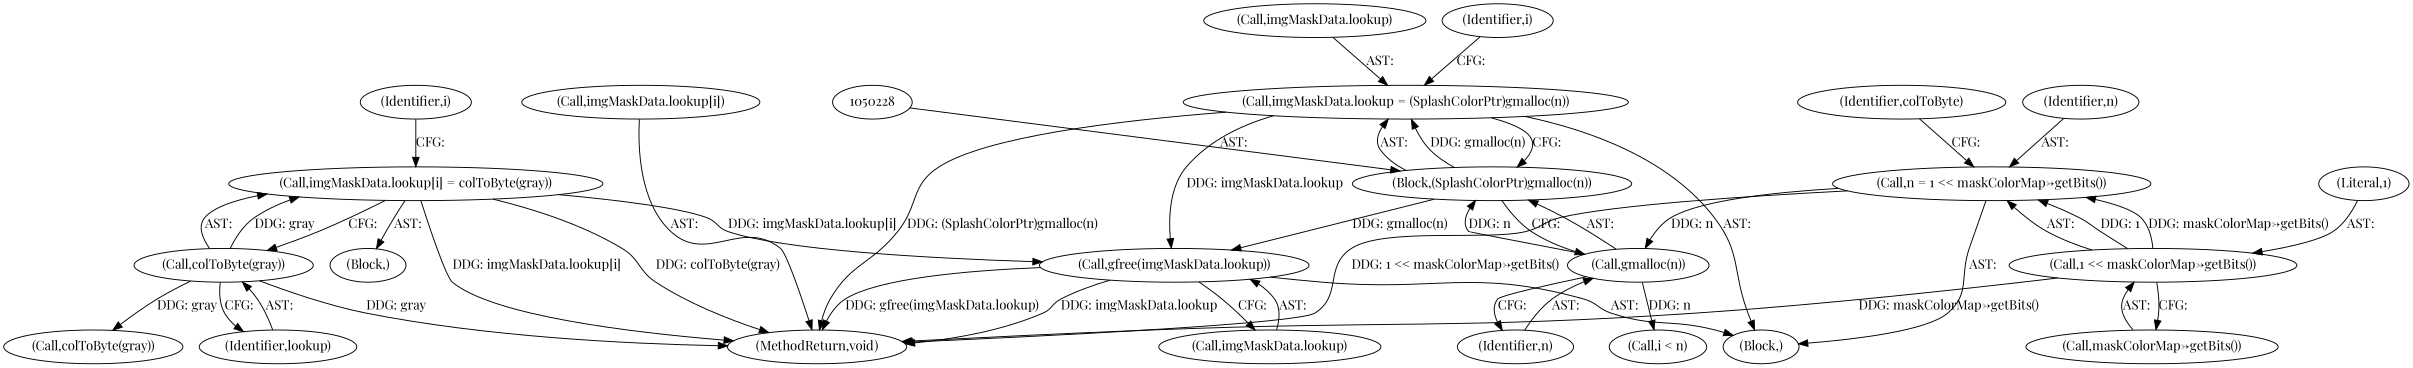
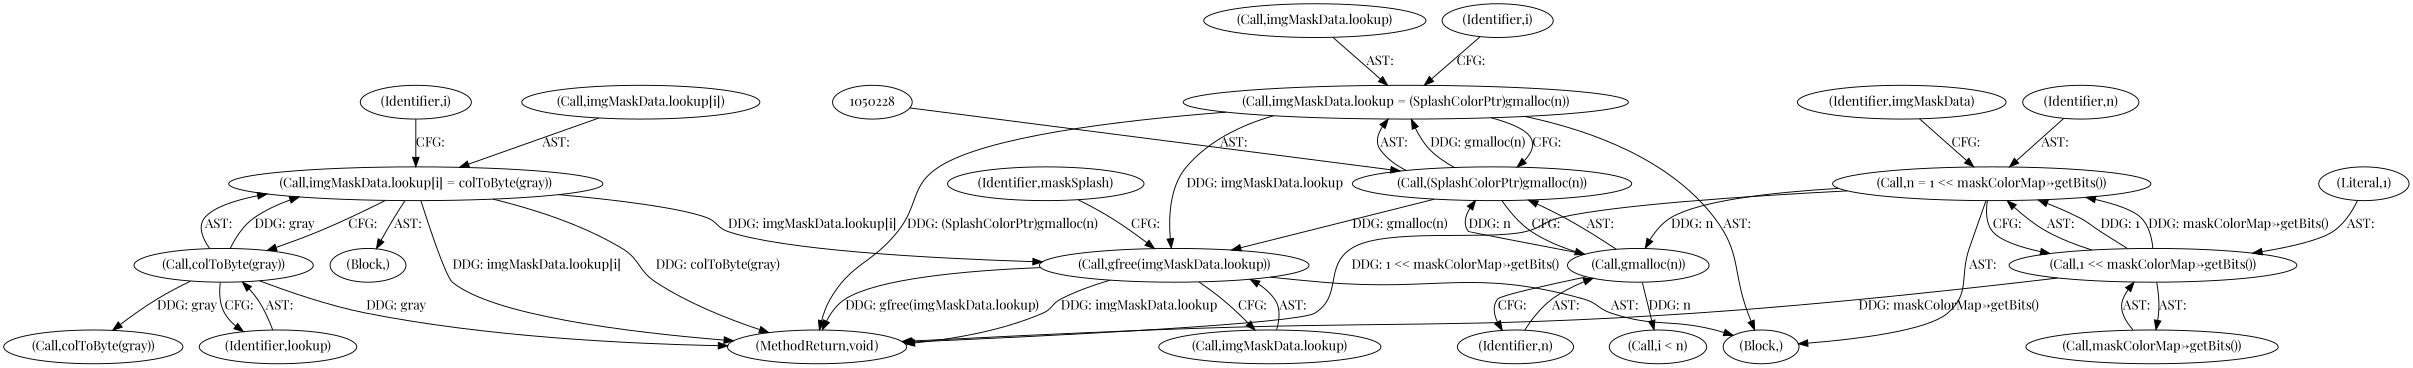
  digraph {
    fontname="Playfair Display"
    node [fontname="Playfair Display"]
    edge [fontname="Playfair Display"]
    n1 [label="(Call,gfree(imgMaskData.lookup))"]
    n2 [label="(Call,imgMaskData.lookup)"]
    n3 [label="(MethodReturn,void)"]
    n4 [label="(Block,)"]
    n5 [label="(Call,imgMaskData.lookup[i] = colToByte(gray))"]
    n6 [label="(Call,colToByte(gray))"]
    n7 [label="(Block,)"]
    n8 [label="(Call,colToByte(gray))"]
    n9 [label="(Identifier,lookup)"]
    n10 [label="(Call,imgMaskData.lookup = (SplashColorPtr)gmalloc(n))"]
-   n11 [label="(Block,(SplashColorPtr)gmalloc(n))"]
+   n11 [label="(Call,(SplashColorPtr)gmalloc(n))"]
    n12 [label="(Call,gmalloc(n))"]
    n13 [label="(Call,i < n)"]
    n14 [label="(Identifier,n)"]
    n15 [label="(Call,n = 1 << maskColorMap->getBits())"]
    n16 [label="(Call,1 << maskColorMap->getBits())"]
    n17 [label="(Call,maskColorMap->getBits())"]
+   n18 [label="(Identifier,maskSplash)"]
    n19 [label="(Call,imgMaskData.lookup)"]
    n20 [label="(Identifier,i)"]
-   n21 [label="(Identifier,colToByte)"]
+   n21 [label="(Identifier,imgMaskData)"]
    n22 [label="(Identifier,i)"]
    n23 [label="(Call,imgMaskData.lookup[i])"]
    n24 [label="(Identifier,n)"]
    n25 [label="(Literal,1)"]
    n26 [label=1050228]
    n1 -> n2 [label="CFG: "]
    n1 -> n3 [label="DDG: imgMaskData.lookup"]
    n1 -> n3 [label="DDG: gfree(imgMaskData.lookup)"]
    n1 -> n4 [label="AST: "]
    n2 -> n1 [label="AST: "]
    n5 -> n1 [label="DDG: imgMaskData.lookup[i]"]
    n5 -> n3 [label="DDG: imgMaskData.lookup[i]"]
    n5 -> n3 [label="DDG: colToByte(gray)"]
    n5 -> n6 [label="CFG: "]
    n5 -> n7 [label="AST: "]
    n6 -> n3 [label="DDG: gray"]
    n6 -> n5 [label="AST: "]
    n6 -> n5 [label="DDG: gray"]
    n6 -> n8 [label="DDG: gray"]
    n6 -> n9 [label="CFG: "]
    n9 -> n6 [label="AST: "]
    n10 -> n1 [label="DDG: imgMaskData.lookup"]
    n10 -> n3 [label="DDG: (SplashColorPtr)gmalloc(n)"]
    n10 -> n4 [label="AST: "]
    n10 -> n11 [label="CFG: "]
    n11 -> n1 [label="DDG: gmalloc(n)"]
    n11 -> n10 [label="AST: "]
    n11 -> n10 [label="DDG: gmalloc(n)"]
    n11 -> n12 [label="CFG: "]
    n12 -> n11 [label="AST: "]
    n12 -> n11 [label="DDG: n"]
    n12 -> n13 [label="DDG: n"]
    n12 -> n14 [label="CFG: "]
    n14 -> n12 [label="AST: "]
    n15 -> n3 [label="DDG: 1 << maskColorMap->getBits()"]
    n15 -> n4 [label="AST: "]
    n15 -> n12 [label="DDG: n"]
+   n15 -> n16 [label="CFG: "]
    n16 -> n3 [label="DDG: maskColorMap->getBits()"]
    n16 -> n15 [label="AST: "]
    n16 -> n15 [label="DDG: 1"]
    n16 -> n15 [label="DDG: maskColorMap->getBits()"]
-   n16 -> n17 [label="CFG: "]
+   n16 -> n17 [label="AST: "]
    n17 -> n16 [label="AST: "]
+   n18 -> n1 [label="CFG: "]
    n19 -> n10 [label="AST: "]
    n20 -> n10 [label="CFG: "]
    n21 -> n15 [label="CFG: "]
    n22 -> n5 [label="CFG: "]
-   n23 -> n3 [label="AST: "]
+   n23 -> n5 [label="AST: "]
    n24 -> n15 [label="AST: "]
    n25 -> n16 [label="AST: "]
    n26 -> n11 [label="AST: "]
  }
